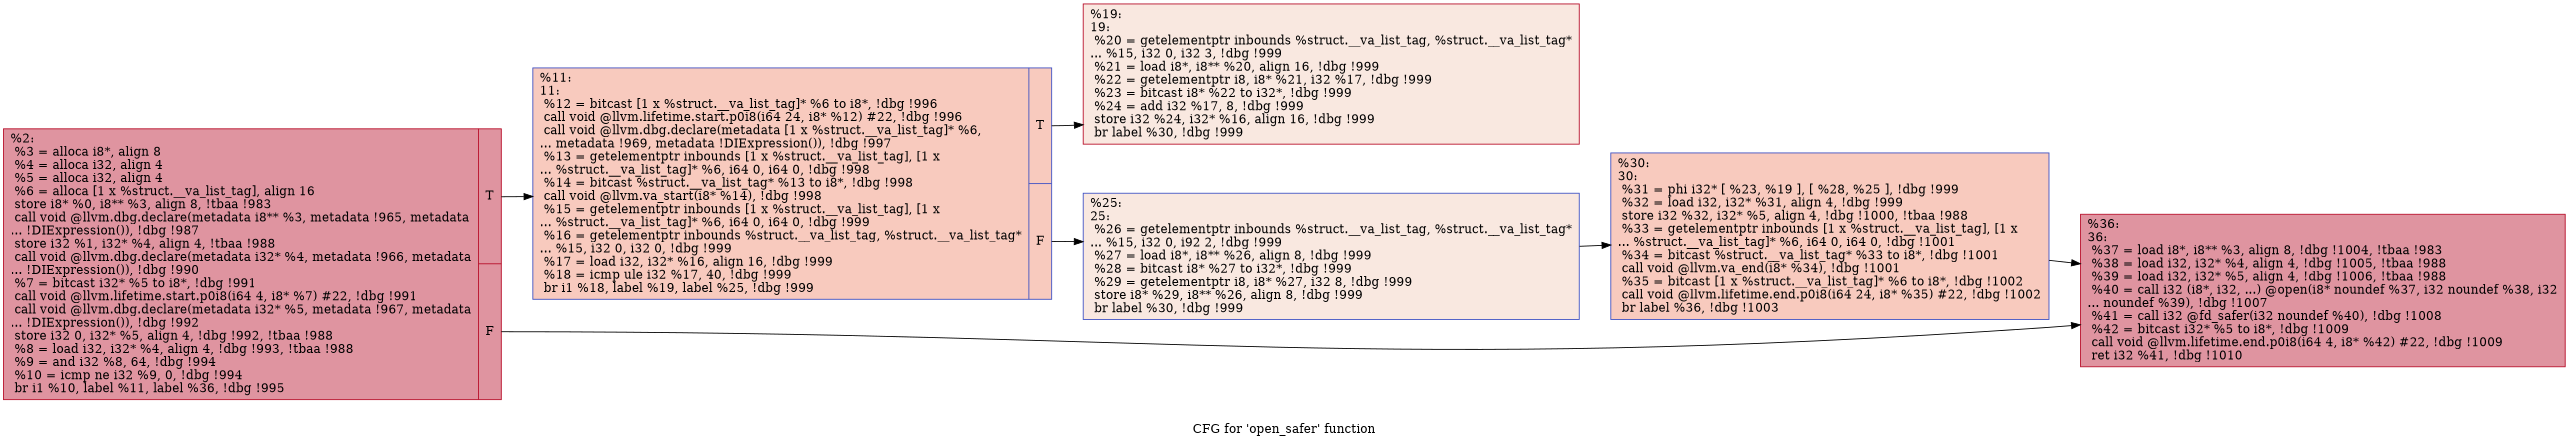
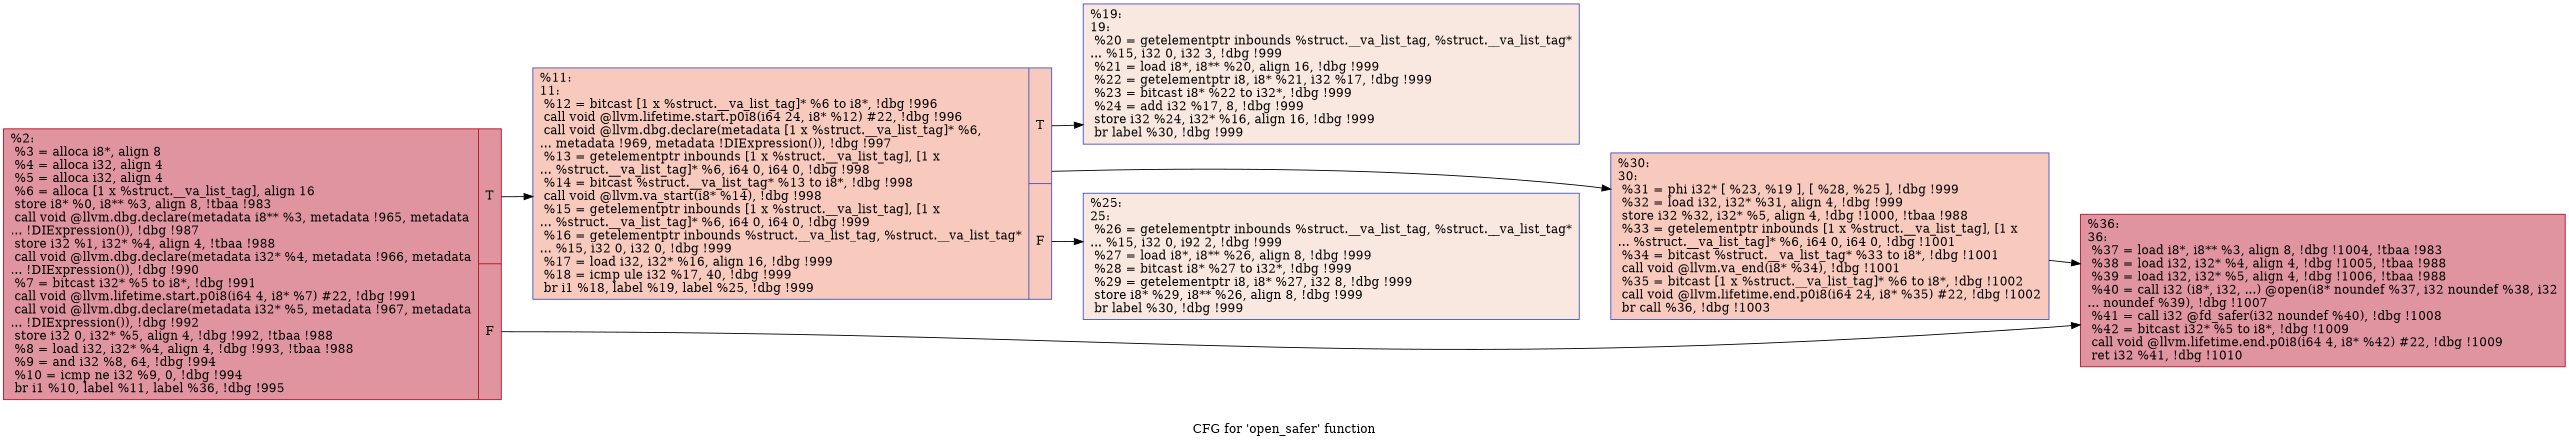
  digraph {
    label="CFG for 'open_safer' function"
    rankdir=LR
    node [color="#3d50c3ff" fillcolor="#b70d2870" shape=record style=filled]
    n1 [color="#b70d28ff" label="{%2:\l  %3 = alloca i8*, align 8\l  %4 = alloca i32, align 4\l  %5 = alloca i32, align 4\l  %6 = alloca [1 x %struct.__va_list_tag], align 16\l  store i8* %0, i8** %3, align 8, !tbaa !983\l  call void @llvm.dbg.declare(metadata i8** %3, metadata !965, metadata\l... !DIExpression()), !dbg !987\l  store i32 %1, i32* %4, align 4, !tbaa !988\l  call void @llvm.dbg.declare(metadata i32* %4, metadata !966, metadata\l... !DIExpression()), !dbg !990\l  %7 = bitcast i32* %5 to i8*, !dbg !991\l  call void @llvm.lifetime.start.p0i8(i64 4, i8* %7) #22, !dbg !991\l  call void @llvm.dbg.declare(metadata i32* %5, metadata !967, metadata\l... !DIExpression()), !dbg !992\l  store i32 0, i32* %5, align 4, !dbg !992, !tbaa !988\l  %8 = load i32, i32* %4, align 4, !dbg !993, !tbaa !988\l  %9 = and i32 %8, 64, !dbg !994\l  %10 = icmp ne i32 %9, 0, !dbg !994\l  br i1 %10, label %11, label %36, !dbg !995\l|{<s0>T|<s1>F}}"]
    n2 [fillcolor="#ef886b70" label="{%11:\l11:                                               \l  %12 = bitcast [1 x %struct.__va_list_tag]* %6 to i8*, !dbg !996\l  call void @llvm.lifetime.start.p0i8(i64 24, i8* %12) #22, !dbg !996\l  call void @llvm.dbg.declare(metadata [1 x %struct.__va_list_tag]* %6,\l... metadata !969, metadata !DIExpression()), !dbg !997\l  %13 = getelementptr inbounds [1 x %struct.__va_list_tag], [1 x\l... %struct.__va_list_tag]* %6, i64 0, i64 0, !dbg !998\l  %14 = bitcast %struct.__va_list_tag* %13 to i8*, !dbg !998\l  call void @llvm.va_start(i8* %14), !dbg !998\l  %15 = getelementptr inbounds [1 x %struct.__va_list_tag], [1 x\l... %struct.__va_list_tag]* %6, i64 0, i64 0, !dbg !999\l  %16 = getelementptr inbounds %struct.__va_list_tag, %struct.__va_list_tag*\l... %15, i32 0, i32 0, !dbg !999\l  %17 = load i32, i32* %16, align 16, !dbg !999\l  %18 = icmp ule i32 %17, 40, !dbg !999\l  br i1 %18, label %19, label %25, !dbg !999\l|{<s0>T|<s1>F}}"]
    n3 [color="#b70d28ff" label="{%36:\l36:                                               \l  %37 = load i8*, i8** %3, align 8, !dbg !1004, !tbaa !983\l  %38 = load i32, i32* %4, align 4, !dbg !1005, !tbaa !988\l  %39 = load i32, i32* %5, align 4, !dbg !1006, !tbaa !988\l  %40 = call i32 (i8*, i32, ...) @open(i8* noundef %37, i32 noundef %38, i32\l... noundef %39), !dbg !1007\l  %41 = call i32 @fd_safer(i32 noundef %40), !dbg !1008\l  %42 = bitcast i32* %5 to i8*, !dbg !1009\l  call void @llvm.lifetime.end.p0i8(i64 4, i8* %42) #22, !dbg !1009\l  ret i32 %41, !dbg !1010\l}"]
-   n4 [color="#b70d28ff" fillcolor="#f1ccb870" label="{%19:\l19:                                               \l  %20 = getelementptr inbounds %struct.__va_list_tag, %struct.__va_list_tag*\l... %15, i32 0, i32 3, !dbg !999\l  %21 = load i8*, i8** %20, align 16, !dbg !999\l  %22 = getelementptr i8, i8* %21, i32 %17, !dbg !999\l  %23 = bitcast i8* %22 to i32*, !dbg !999\l  %24 = add i32 %17, 8, !dbg !999\l  store i32 %24, i32* %16, align 16, !dbg !999\l  br label %30, !dbg !999\l}"]
+   n4 [fillcolor="#f1ccb870" label="{%19:\l19:                                               \l  %20 = getelementptr inbounds %struct.__va_list_tag, %struct.__va_list_tag*\l... %15, i32 0, i32 3, !dbg !999\l  %21 = load i8*, i8** %20, align 16, !dbg !999\l  %22 = getelementptr i8, i8* %21, i32 %17, !dbg !999\l  %23 = bitcast i8* %22 to i32*, !dbg !999\l  %24 = add i32 %17, 8, !dbg !999\l  store i32 %24, i32* %16, align 16, !dbg !999\l  br label %30, !dbg !999\l}"]
    n5 [fillcolor="#f1ccb870" label="{%25:\l25:                                               \l  %26 = getelementptr inbounds %struct.__va_list_tag, %struct.__va_list_tag*\l... %15, i32 0, i92 2, !dbg !999\l  %27 = load i8*, i8** %26, align 8, !dbg !999\l  %28 = bitcast i8* %27 to i32*, !dbg !999\l  %29 = getelementptr i8, i8* %27, i32 8, !dbg !999\l  store i8* %29, i8** %26, align 8, !dbg !999\l  br label %30, !dbg !999\l}"]
-   n6 [fillcolor="#ef886b70" label="{%30:\l30:                                               \l  %31 = phi i32* [ %23, %19 ], [ %28, %25 ], !dbg !999\l  %32 = load i32, i32* %31, align 4, !dbg !999\l  store i32 %32, i32* %5, align 4, !dbg !1000, !tbaa !988\l  %33 = getelementptr inbounds [1 x %struct.__va_list_tag], [1 x\l... %struct.__va_list_tag]* %6, i64 0, i64 0, !dbg !1001\l  %34 = bitcast %struct.__va_list_tag* %33 to i8*, !dbg !1001\l  call void @llvm.va_end(i8* %34), !dbg !1001\l  %35 = bitcast [1 x %struct.__va_list_tag]* %6 to i8*, !dbg !1002\l  call void @llvm.lifetime.end.p0i8(i64 24, i8* %35) #22, !dbg !1002\l  br label %36, !dbg !1003\l}"]
+   n6 [fillcolor="#ef886b70" label="{%30:\l30:                                               \l  %31 = phi i32* [ %23, %19 ], [ %28, %25 ], !dbg !999\l  %32 = load i32, i32* %31, align 4, !dbg !999\l  store i32 %32, i32* %5, align 4, !dbg !1000, !tbaa !988\l  %33 = getelementptr inbounds [1 x %struct.__va_list_tag], [1 x\l... %struct.__va_list_tag]* %6, i64 0, i64 0, !dbg !1001\l  %34 = bitcast %struct.__va_list_tag* %33 to i8*, !dbg !1001\l  call void @llvm.va_end(i8* %34), !dbg !1001\l  %35 = bitcast [1 x %struct.__va_list_tag]* %6 to i8*, !dbg !1002\l  call void @llvm.lifetime.end.p0i8(i64 24, i8* %35) #22, !dbg !1002\l  br call %36, !dbg !1003\l}"]
    n1 -> n2 [tailport=s0]
    n1 -> n3 [tailport=s1]
    n2 -> n4 [tailport=s0]
    n2 -> n5 [tailport=s1]
-   n5 -> n6
+   n2 -> n6
    n6 -> n3
  }
